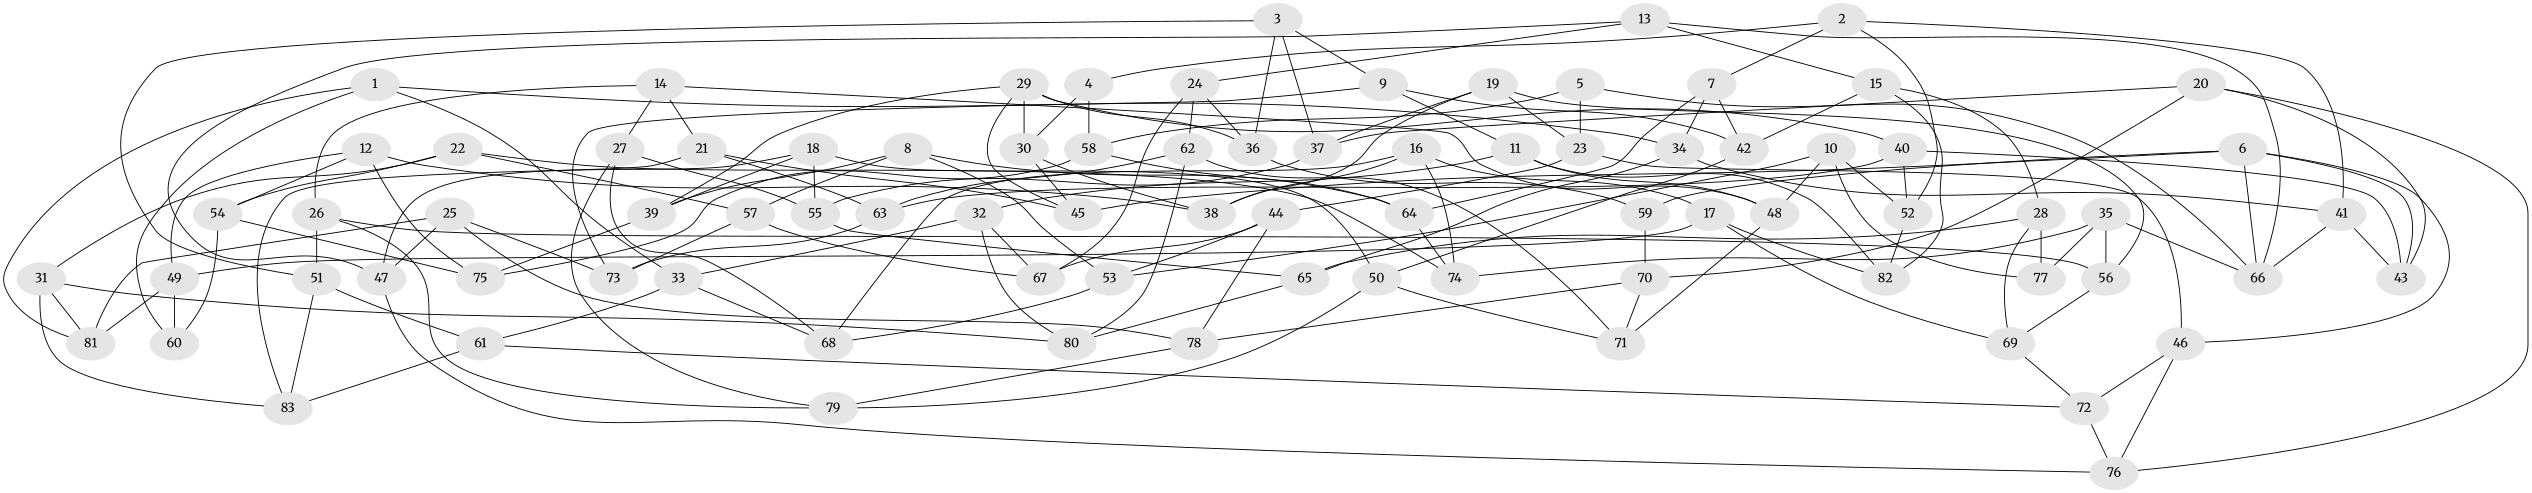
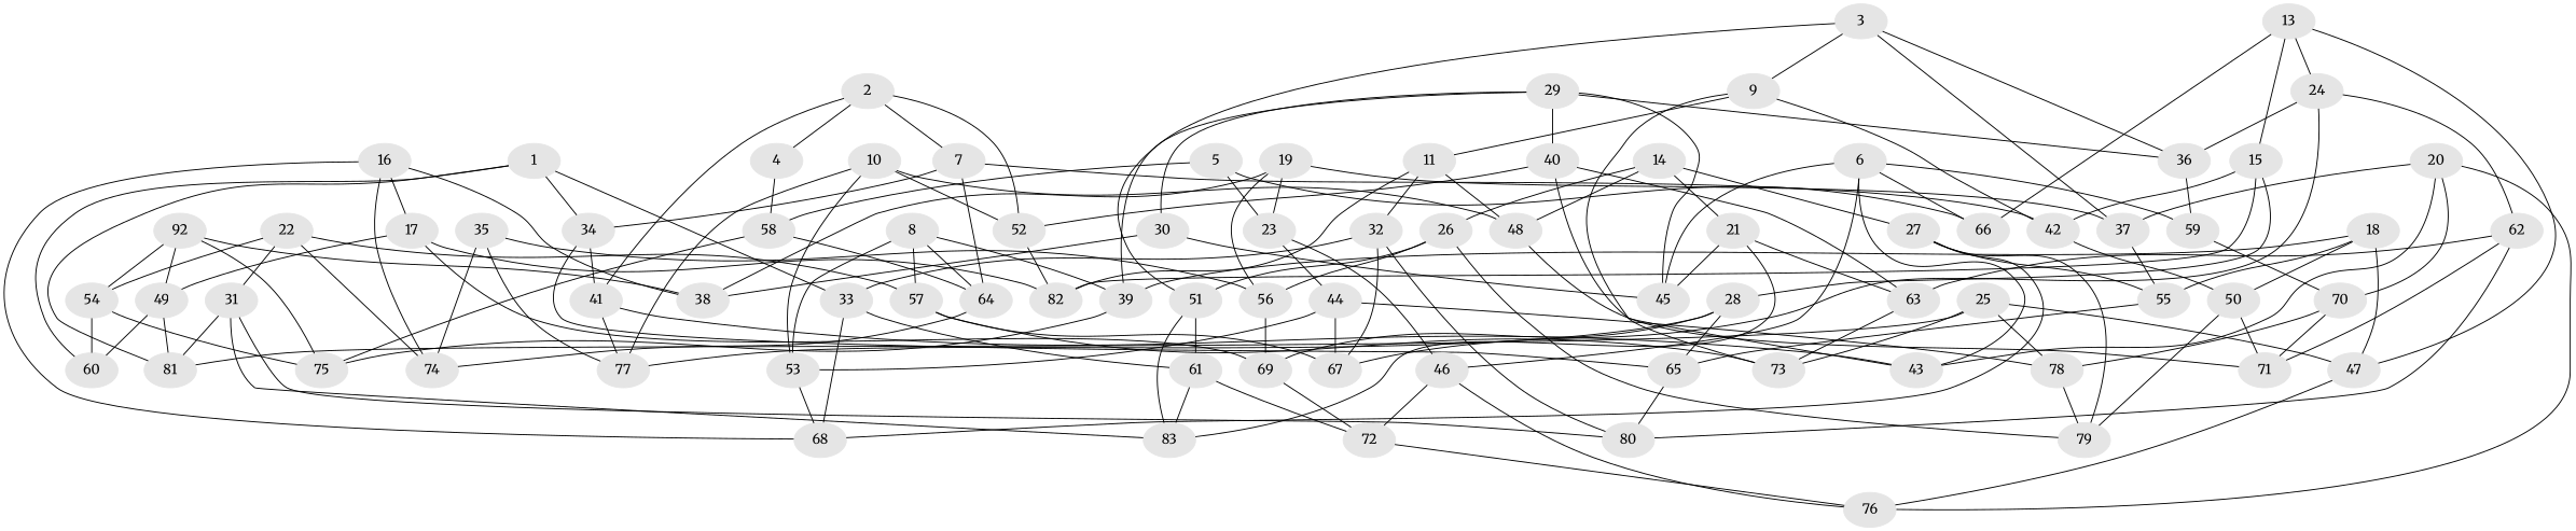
  graph {
    fontname=Merriweather
    node [color=gray90 fontname=Merriweather style=filled]
    edge [fontname=Merriweather]
    1
    33
    34
    60
    81
    68
    61
    41
    65
    2
    4
    7
    52
    30
    58
    42
    64
    43
    77
    82
    3
    9
    36
    37
    51
    11
    73
    59
    55
    83
    45
    38
    40
    63
    75
    5
    23
    66
    46
    44
    6
    76
    72
    70
    50
    74
    8
    39
    53
    57
    67
    48
    32
    10
    71
    80
-   12
+   12 [label=92]
    49
    54
    13
    15
    24
    47
    28
    62
    14
    21
    26
    27
    56
    79
    69
    16
    17
    18
    19
    20
    78
    22
    31
    25
    29
    35
    1 -- 33
    1 -- 34
    1 -- 60
    1 -- 81
    33 -- 68
    33 -- 61
    34 -- 41
    34 -- 65
    61 -- 83
    61 -- 72
    41 -- 43
-   41 -- 66
+   41 -- 77
    65 -- 80
    2 -- 41
    2 -- 4
    2 -- 7
    2 -- 52
-   4 -- 30
    4 -- 58
    7 -- 34
    7 -- 42
    7 -- 64
    52 -- 82
    30 -- 45
    30 -- 38
    58 -- 64
    58 -- 75
    42 -- 50
    64 -- 74
    3 -- 9
    3 -- 36
    3 -- 37
    3 -- 51
    9 -- 42
    9 -- 11
    9 -- 73
    36 -- 59
    37 -- 55
    51 -- 61
    51 -- 83
    11 -- 82
    11 -- 48
    11 -- 32
    59 -- 70
    55 -- 65
    40 -- 52
    40 -- 43
    40 -- 63
    63 -- 73
    5 -- 58
    5 -- 23
    5 -- 66
    23 -- 46
    23 -- 44
    46 -- 76
    46 -- 72
    44 -- 53
    44 -- 67
    44 -- 78
    6 -- 43
    6 -- 59
    6 -- 45
    6 -- 66
    6 -- 46
    72 -- 76
    70 -- 71
    70 -- 78
    50 -- 71
    50 -- 79
    8 -- 64
    8 -- 39
    8 -- 53
    8 -- 57
    39 -- 75
    53 -- 68
    57 -- 73
    57 -- 67
    48 -- 71
    32 -- 33
    32 -- 67
    32 -- 80
    10 -- 52
    10 -- 77
    10 -- 53
    10 -- 48
    12 -- 38
    12 -- 75
    12 -- 49
    12 -- 54
    49 -- 60
    49 -- 81
    54 -- 60
    54 -- 75
    13 -- 66
    13 -- 15
    13 -- 24
    13 -- 47
    15 -- 42
    15 -- 82
    15 -- 28
    24 -- 36
    24 -- 67
    24 -- 62
    47 -- 76
    28 -- 65
    28 -- 77
    28 -- 69
    62 -- 63
    62 -- 71
    62 -- 80
    14 -- 48
    14 -- 21
    14 -- 26
    14 -- 27
    21 -- 83
    21 -- 45
    21 -- 63
    26 -- 51
    26 -- 56
    26 -- 79
    27 -- 68
    27 -- 55
    27 -- 79
    56 -- 69
    69 -- 72
    16 -- 68
    16 -- 38
    16 -- 74
    16 -- 17
    17 -- 82
    17 -- 49
    17 -- 69
    18 -- 55
    18 -- 50
    18 -- 39
    18 -- 47
    19 -- 37
    19 -- 38
    19 -- 23
    19 -- 56
    20 -- 43
    20 -- 37
    20 -- 76
    20 -- 70
    78 -- 79
    22 -- 74
    22 -- 57
    22 -- 54
    22 -- 31
    31 -- 81
    31 -- 83
    31 -- 80
    25 -- 81
    25 -- 73
    25 -- 47
    25 -- 78
    29 -- 30
    29 -- 36
    29 -- 45
    29 -- 40
    29 -- 39
    35 -- 77
-   35 -- 66
    35 -- 74
    35 -- 56
  }
